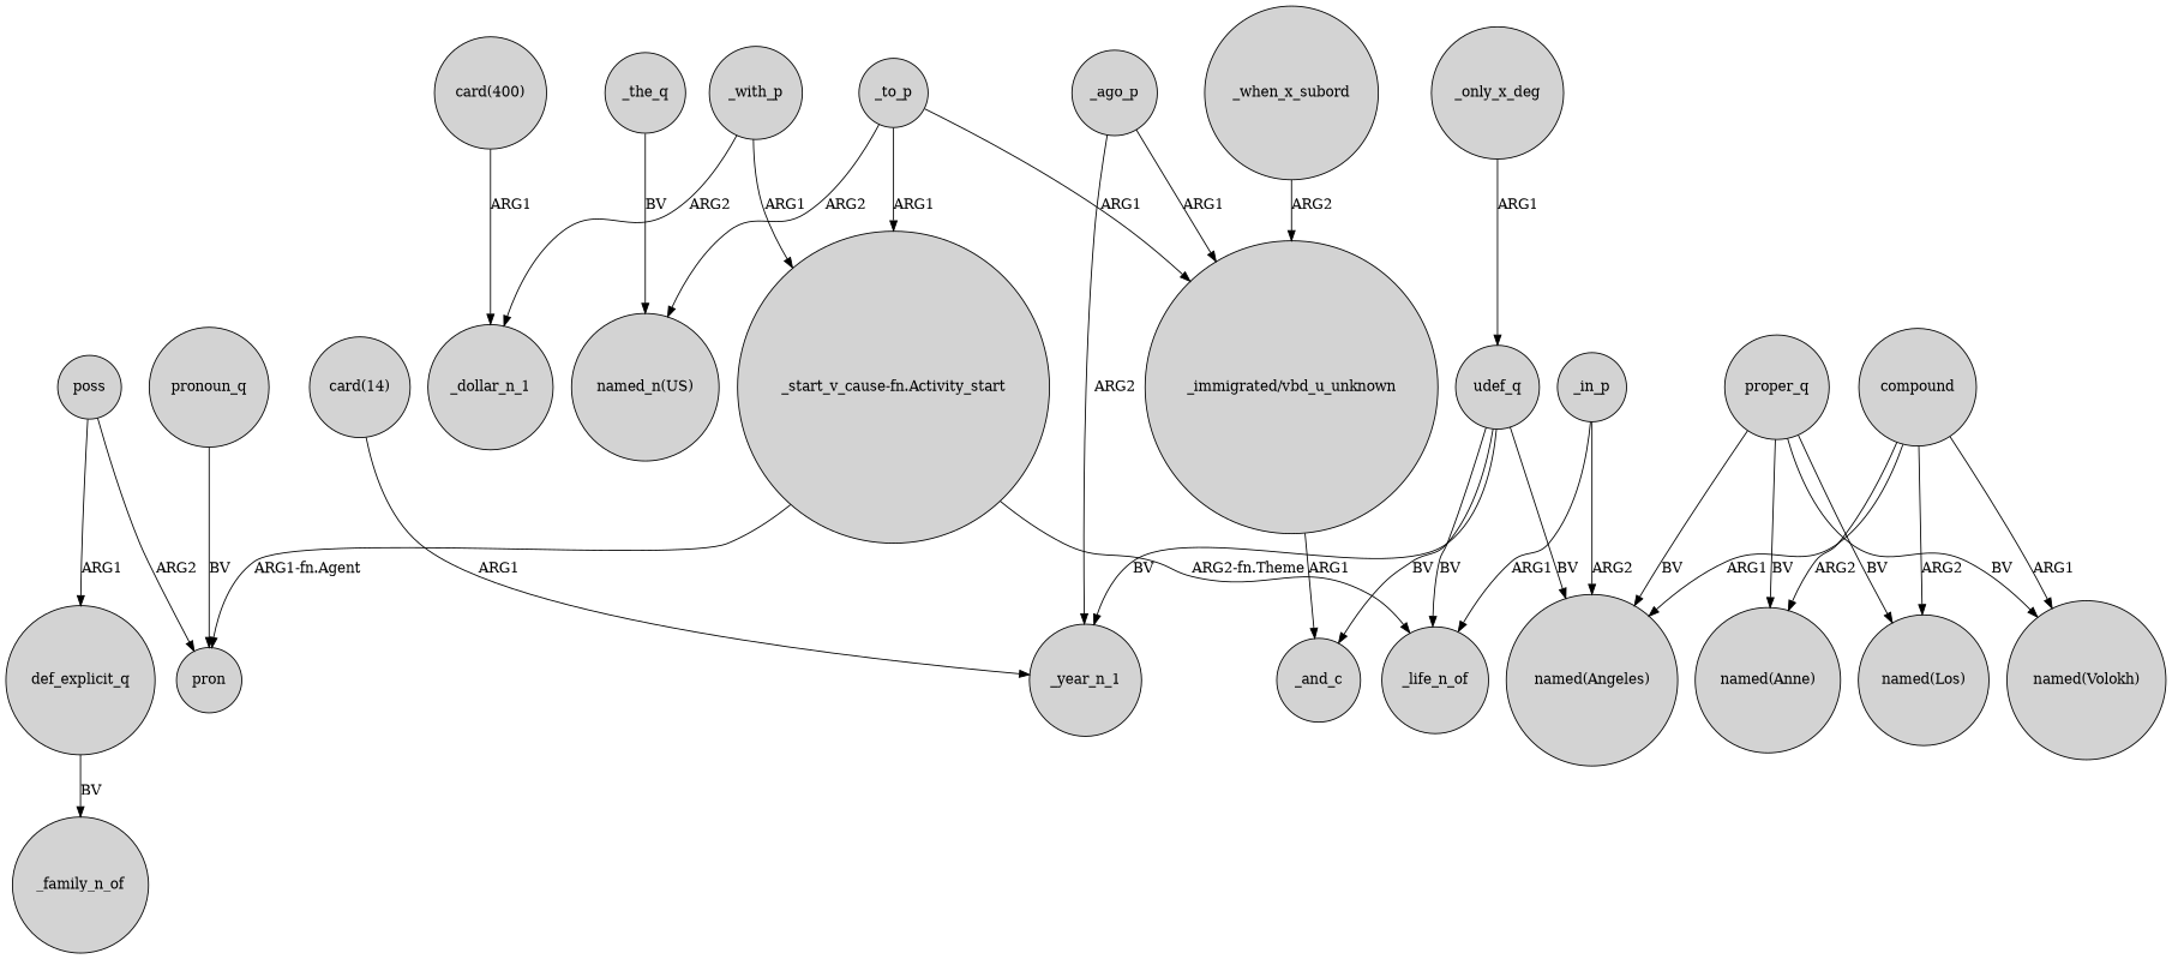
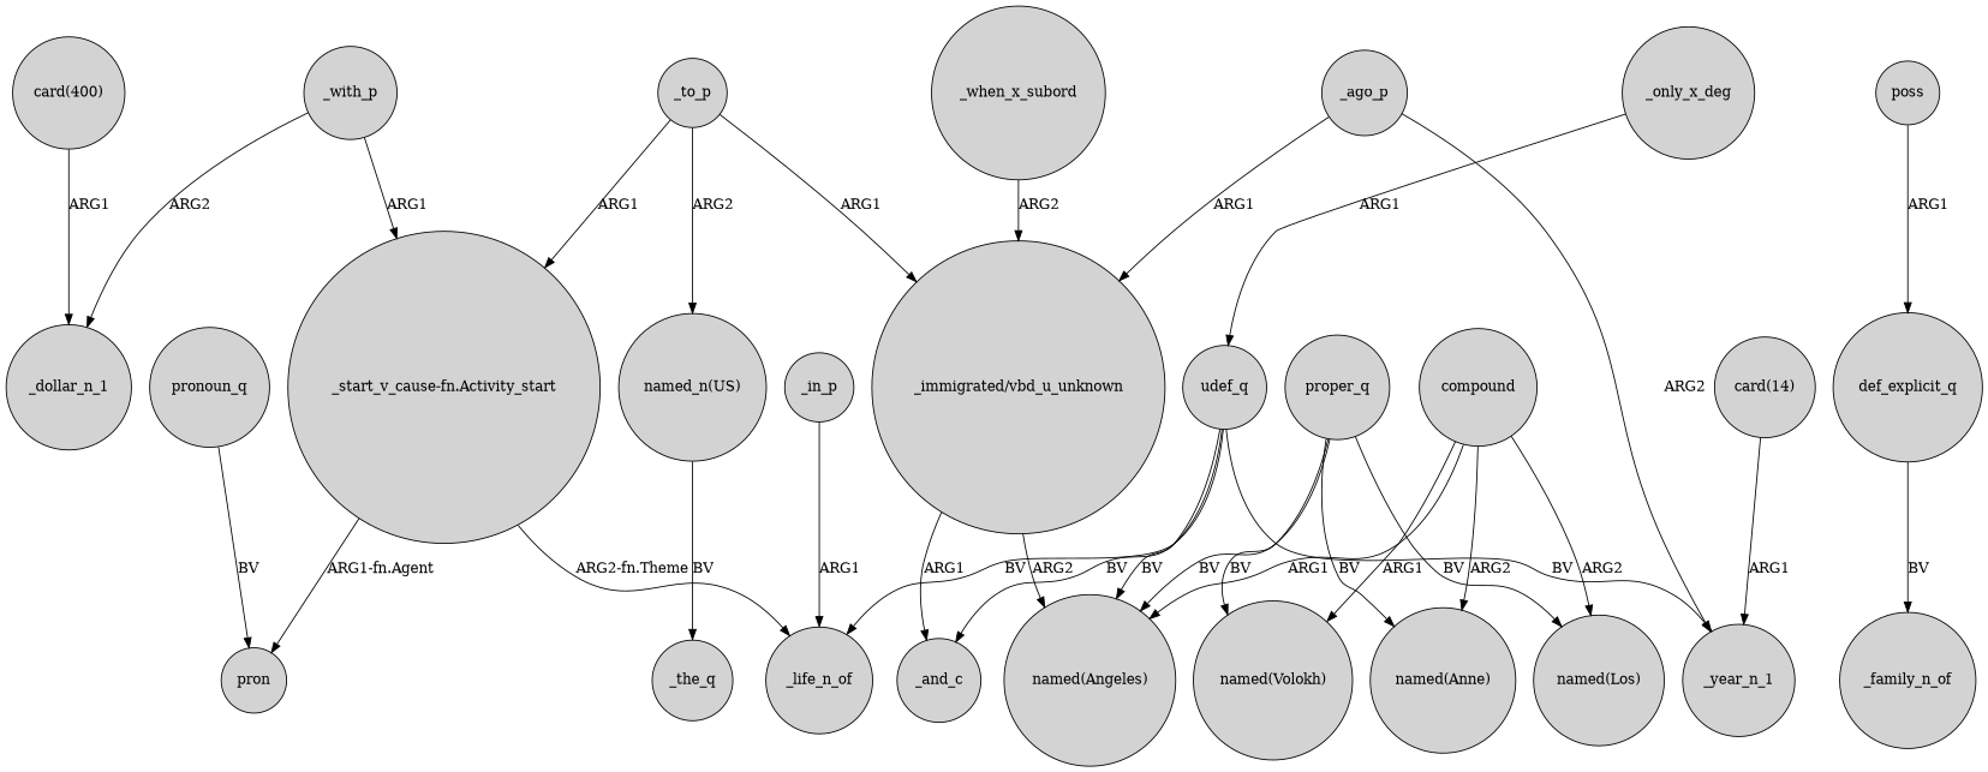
  digraph {
    node [shape=circle style=filled]
    _only_x_deg
    udef_q
    _life_n_of
    _year_n_1
    _and_c
    "named(Angeles)"
    _when_x_subord
    "_immigrated/vbd_u_unknown"
    "_start_v_cause-fn.Activity_start"
    pron
    poss
    def_explicit_q
    proper_q
    "named(Anne)"
    "named(Los)"
    "named(Volokh)"
    compound
    _with_p
    _dollar_n_1
    _in_p
    _to_p
    "named_n(US)"
    _the_q
    _ago_p
    pronoun_q
    "card(14)"
    "card(400)"
    _family_n_of
    _only_x_deg -> udef_q [label=ARG1]
    udef_q -> _life_n_of [label=BV]
    udef_q -> _year_n_1 [label=BV]
    udef_q -> _and_c [label=BV]
    udef_q -> "named(Angeles)" [label=BV]
    _when_x_subord -> "_immigrated/vbd_u_unknown" [label=ARG2]
    "_immigrated/vbd_u_unknown" -> _and_c [label=ARG1]
    "_start_v_cause-fn.Activity_start" -> _life_n_of [label="ARG2-fn.Theme"]
    "_start_v_cause-fn.Activity_start" -> pron [label="ARG1-fn.Agent"]
-   poss -> pron [label=ARG2]
    poss -> def_explicit_q [label=ARG1]
    def_explicit_q -> _family_n_of [label=BV]
    proper_q -> "named(Angeles)" [label=BV]
    proper_q -> "named(Anne)" [label=BV]
    proper_q -> "named(Los)" [label=BV]
    proper_q -> "named(Volokh)" [label=BV]
    compound -> "named(Angeles)" [label=ARG1]
    compound -> "named(Anne)" [label=ARG2]
    compound -> "named(Los)" [label=ARG2]
    compound -> "named(Volokh)" [label=ARG1]
    _with_p -> "_start_v_cause-fn.Activity_start" [label=ARG1]
    _with_p -> _dollar_n_1 [label=ARG2]
    _in_p -> _life_n_of [label=ARG1]
-   _in_p -> "named(Angeles)" [label=ARG2]
+   "_immigrated/vbd_u_unknown" -> "named(Angeles)" [label=ARG2]
    _to_p -> "_immigrated/vbd_u_unknown" [label=ARG1]
    _to_p -> "_start_v_cause-fn.Activity_start" [label=ARG1]
    _to_p -> "named_n(US)" [label=ARG2]
-   _the_q -> "named_n(US)" [label=BV]
+   "named_n(US)" -> _the_q [label=BV]
    _ago_p -> _year_n_1 [label=ARG2]
    _ago_p -> "_immigrated/vbd_u_unknown" [label=ARG1]
    pronoun_q -> pron [label=BV]
    "card(14)" -> _year_n_1 [label=ARG1]
    "card(400)" -> _dollar_n_1 [label=ARG1]
  }
